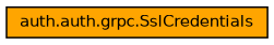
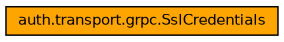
  digraph {
    rankdir=LR
-   n1 [color=black fillcolor=orange fontname=Helvetica fontsize=10 height=0.2 label="auth.auth.grpc.SslCredentials" shape=record style=filled width=0.4]
+   n1 [color=black fillcolor=orange fontname=Helvetica fontsize=10 height=0.2 label="auth.transport.grpc.SslCredentials" shape=record style=filled width=0.4]
  }
